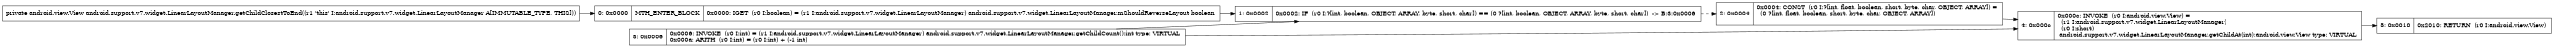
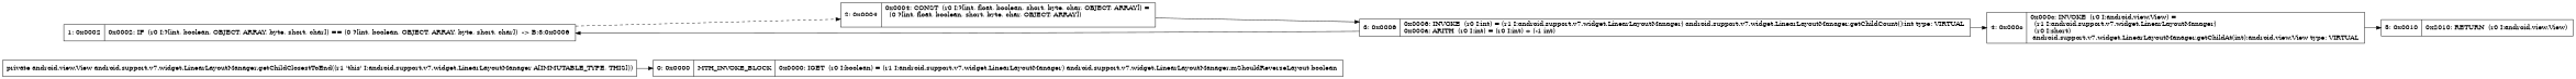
  digraph {
    rankdir=LR
    node [shape=record]
-   n1 [label="{0\:\ 0x0000|MTH_ENTER_BLOCK\l|0x0000: IGET  (r0 I:boolean) = (r1 I:android.support.v7.widget.LinearLayoutManager) android.support.v7.widget.LinearLayoutManager.mShouldReverseLayout boolean \l}"]
+   n1 [label="{0\:\ 0x0000|MTH_INVOKE_BLOCK\l|0x0000: IGET  (r0 I:boolean) = (r1 I:android.support.v7.widget.LinearLayoutManager) android.support.v7.widget.LinearLayoutManager.mShouldReverseLayout boolean \l}"]
    n2 [label="{1\:\ 0x0002|0x0002: IF  (r0 I:?[int, boolean, OBJECT, ARRAY, byte, short, char]) == (0 ?[int, boolean, OBJECT, ARRAY, byte, short, char])  \-\> B:3:0x0006 \l}"]
    n3 [label="{2\:\ 0x0004|0x0004: CONST  (r0 I:?[int, float, boolean, short, byte, char, OBJECT, ARRAY]) = \l  (0 ?[int, float, boolean, short, byte, char, OBJECT, ARRAY])\l \l}"]
    n4 [label="{4\:\ 0x000c|0x000c: INVOKE  (r0 I:android.view.View) = \l  (r1 I:android.support.v7.widget.LinearLayoutManager)\l  (r0 I:short)\l android.support.v7.widget.LinearLayoutManager.getChildAt(int):android.view.View type: VIRTUAL \l}"]
    n5 [label="{3\:\ 0x0006|0x0006: INVOKE  (r0 I:int) = (r1 I:android.support.v7.widget.LinearLayoutManager) android.support.v7.widget.LinearLayoutManager.getChildCount():int type: VIRTUAL \l0x000a: ARITH  (r0 I:int) = (r0 I:int) + (\-1 int) \l}"]
    n6 [label="{5\:\ 0x0010|0x2010: RETURN  (r0 I:android.view.View) \l}"]
    n7 [label="{private android.view.View android.support.v7.widget.LinearLayoutManager.getChildClosestToEnd((r1 'this' I:android.support.v7.widget.LinearLayoutManager A[IMMUTABLE_TYPE, THIS])) }"]
-   n1 -> n2
    n2 -> n3 [style=dashed]
-   n3 -> n4
+   n3 -> n5
    n4 -> n6
    n5 -> n2
    n5 -> n4
    n7 -> n1
  }
